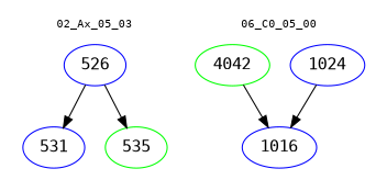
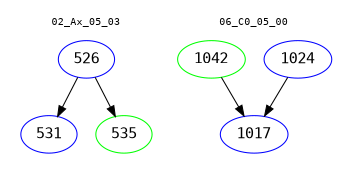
  digraph {
    fontname="DejaVu Sans Mono"
    node [color=blue fontname="DejaVu Sans Mono"]
    edge [color=black fontname="DejaVu Sans Mono"]
    n1 [label=531]
    n2 [label=526]
    n3 [color=green label=535]
    n4 [label=1024]
-   n5 [label=1016]
-   n6 [color=green label=4042]
+   n5 [label=1017]
+   n6 [color=green label=1042]
    subgraph cluster_1 {
      color=white
      fontsize=10
      label="02_Ax_05_03"
      n1
      n2
      n3
    }
    subgraph cluster_2 {
      color=white
      fontsize=10
      label="06_C0_05_00"
      n4
      n5
      n6
    }
    n2 -> n1
    n2 -> n3
    n4 -> n5
    n6 -> n5
  }
